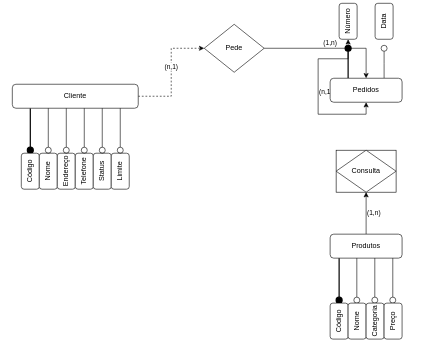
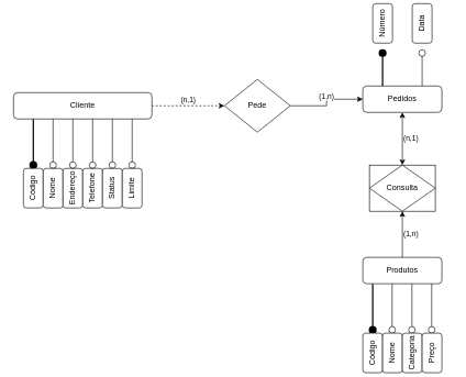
  <mxCell id="0" />
  <mxCell id="1" parent="0" />
  <mxCell id="2" value="" style="rounded=0;whiteSpace=wrap;html=1;fillColor=none;" vertex="1" parent="1"><mxGeometry x="560" y="250" width="100" height="70" as="geometry" /></mxCell>
- <mxCell id="3" value="(n,1)" style="edgeStyle=orthogonalEdgeStyle;rounded=0;orthogonalLoop=1;jettySize=auto;html=1;exitX=0.5;exitY=1;exitDx=0;exitDy=0;startArrow=classic;startFill=1;labelPosition=right;verticalLabelPosition=middle;align=left;verticalAlign=middle;horizontal=1;" edge="1" parent="1" source="6" target="34"><mxGeometry relative="1" as="geometry" /></mxCell>
+ <mxCell id="3" value="(n,1)" style="edgeStyle=orthogonalEdgeStyle;rounded=0;orthogonalLoop=1;jettySize=auto;html=1;exitX=0.5;exitY=1;exitDx=0;exitDy=0;entryX=0.5;entryY=0;entryDx=0;entryDy=0;startArrow=classic;startFill=1;labelPosition=right;verticalLabelPosition=middle;align=left;verticalAlign=middle;horizontal=1;" edge="1" parent="1" source="6" target="25"><mxGeometry relative="1" as="geometry" /></mxCell>
  <mxCell id="4" style="edgeStyle=orthogonalEdgeStyle;rounded=0;orthogonalLoop=1;jettySize=auto;html=1;exitX=0.25;exitY=0;exitDx=0;exitDy=0;strokeWidth=2;endSize=10;endArrow=oval;endFill=1;" edge="1" parent="1" source="6"><mxGeometry relative="1" as="geometry"><mxPoint x="580" y="80" as="targetPoint" /></mxGeometry></mxCell>
  <mxCell id="5" style="edgeStyle=orthogonalEdgeStyle;rounded=0;orthogonalLoop=1;jettySize=auto;html=1;exitX=0.75;exitY=0;exitDx=0;exitDy=0;endSize=10;endArrow=oval;endFill=0;" edge="1" parent="1" source="6"><mxGeometry relative="1" as="geometry"><mxPoint x="640" y="80" as="targetPoint" /></mxGeometry></mxCell>
  <mxCell id="6" value="Pedidos" style="rounded=1;whiteSpace=wrap;html=1;fontSize=12;glass=0;strokeWidth=1;shadow=0;" parent="1" vertex="1"><mxGeometry x="550" y="130" width="120" height="40" as="geometry" /></mxCell>
  <mxCell id="7" value="(n,1)" style="edgeStyle=orthogonalEdgeStyle;rounded=0;orthogonalLoop=1;jettySize=auto;html=1;exitX=1;exitY=0.5;exitDx=0;exitDy=0;entryX=0;entryY=0.5;entryDx=0;entryDy=0;verticalAlign=bottom;dashed=1;" edge="1" parent="1" source="9" target="13"><mxGeometry relative="1" as="geometry" /></mxCell>
  <mxCell id="8" style="rounded=0;orthogonalLoop=1;jettySize=auto;html=1;exitX=0;exitY=1;exitDx=0;exitDy=0;strokeColor=default;endArrow=oval;endFill=1;strokeWidth=2;endSize=10;" edge="1" parent="1"><mxGeometry relative="1" as="geometry"><mxPoint x="50" y="250" as="targetPoint" /><mxPoint x="50" y="180" as="sourcePoint" /></mxGeometry></mxCell>
  <mxCell id="9" value="Cliente" style="rounded=1;whiteSpace=wrap;html=1;fontSize=12;glass=0;strokeWidth=1;shadow=0;" parent="1" vertex="1"><mxGeometry x="20" y="140" width="210" height="40" as="geometry" /></mxCell>
  <mxCell id="10" value="(1,n)" style="edgeStyle=orthogonalEdgeStyle;rounded=0;orthogonalLoop=1;jettySize=auto;html=1;exitX=0.5;exitY=0;exitDx=0;exitDy=0;entryX=0.5;entryY=1;entryDx=0;entryDy=0;labelPosition=right;verticalLabelPosition=middle;align=left;verticalAlign=middle;" edge="1" parent="1" source="11" target="2"><mxGeometry relative="1" as="geometry" /></mxCell>
  <mxCell id="11" value="Produtos" style="rounded=1;whiteSpace=wrap;html=1;fontSize=12;glass=0;strokeWidth=1;shadow=0;" parent="1" vertex="1"><mxGeometry x="550" y="390" width="120" height="40" as="geometry" /></mxCell>
  <mxCell id="12" value="(1,n)" style="edgeStyle=orthogonalEdgeStyle;rounded=0;orthogonalLoop=1;jettySize=auto;html=1;exitX=1;exitY=0.5;exitDx=0;exitDy=0;horizontal=1;verticalAlign=bottom;" edge="1" parent="1" source="13" target="6"><mxGeometry relative="1" as="geometry" /></mxCell>
- <mxCell id="13" value="Pede" style="rhombus;whiteSpace=wrap;html=1;" vertex="1" parent="1"><mxGeometry x="340" y="40" width="100" height="80" as="geometry" /></mxCell>
+ <mxCell id="13" value="Pede" style="rhombus;whiteSpace=wrap;html=1;" vertex="1" parent="1"><mxGeometry x="340" y="120" width="100" height="80" as="geometry" /></mxCell>
  <mxCell id="14" value="Código" style="rounded=1;whiteSpace=wrap;html=1;rotation=-90;" vertex="1" parent="1"><mxGeometry x="20" y="270" width="60" height="30" as="geometry" /></mxCell>
  <mxCell id="15" value="Nome" style="rounded=1;whiteSpace=wrap;html=1;rotation=-90;" vertex="1" parent="1"><mxGeometry x="50" y="270" width="60" height="30" as="geometry" /></mxCell>
  <mxCell id="16" value="Endereço" style="rounded=1;whiteSpace=wrap;html=1;rotation=-90;" vertex="1" parent="1"><mxGeometry x="80" y="270" width="60" height="30" as="geometry" /></mxCell>
  <mxCell id="17" value="Telefone" style="rounded=1;whiteSpace=wrap;html=1;rotation=-90;" vertex="1" parent="1"><mxGeometry x="110" y="270" width="60" height="30" as="geometry" /></mxCell>
  <mxCell id="18" value="Status" style="rounded=1;whiteSpace=wrap;html=1;rotation=-90;" vertex="1" parent="1"><mxGeometry x="140" y="270" width="60" height="30" as="geometry" /></mxCell>
  <mxCell id="19" value="Limite" style="rounded=1;whiteSpace=wrap;html=1;rotation=-90;" vertex="1" parent="1"><mxGeometry x="170" y="270" width="60" height="30" as="geometry" /></mxCell>
  <mxCell id="20" style="rounded=0;orthogonalLoop=1;jettySize=auto;html=1;exitX=0;exitY=1;exitDx=0;exitDy=0;strokeColor=default;endArrow=oval;endFill=0;strokeWidth=1;endSize=10;" edge="1" parent="1"><mxGeometry relative="1" as="geometry"><mxPoint x="80" y="250" as="targetPoint" /><mxPoint x="80" y="180" as="sourcePoint" /></mxGeometry></mxCell>
  <mxCell id="21" style="rounded=0;orthogonalLoop=1;jettySize=auto;html=1;exitX=0;exitY=1;exitDx=0;exitDy=0;strokeColor=default;endArrow=oval;endFill=0;strokeWidth=1;endSize=10;" edge="1" parent="1"><mxGeometry relative="1" as="geometry"><mxPoint x="110" y="250" as="targetPoint" /><mxPoint x="110" y="180" as="sourcePoint" /></mxGeometry></mxCell>
  <mxCell id="22" style="rounded=0;orthogonalLoop=1;jettySize=auto;html=1;exitX=0;exitY=1;exitDx=0;exitDy=0;strokeColor=default;endArrow=oval;endFill=0;strokeWidth=1;endSize=10;" edge="1" parent="1"><mxGeometry relative="1" as="geometry"><mxPoint x="140" y="250" as="targetPoint" /><mxPoint x="140" y="180" as="sourcePoint" /></mxGeometry></mxCell>
  <mxCell id="23" style="rounded=0;orthogonalLoop=1;jettySize=auto;html=1;exitX=0;exitY=1;exitDx=0;exitDy=0;strokeColor=default;endArrow=oval;endFill=0;strokeWidth=1;endSize=10;" edge="1" parent="1"><mxGeometry relative="1" as="geometry"><mxPoint x="170" y="250" as="targetPoint" /><mxPoint x="170" y="180" as="sourcePoint" /></mxGeometry></mxCell>
  <mxCell id="24" style="rounded=0;orthogonalLoop=1;jettySize=auto;html=1;exitX=0;exitY=1;exitDx=0;exitDy=0;strokeColor=default;endArrow=oval;endFill=0;strokeWidth=1;endSize=10;" edge="1" parent="1"><mxGeometry relative="1" as="geometry"><mxPoint x="200" y="250" as="targetPoint" /><mxPoint x="200" y="180" as="sourcePoint" /></mxGeometry></mxCell>
  <mxCell id="25" value="Consulta" style="rhombus;whiteSpace=wrap;html=1;" vertex="1" parent="1"><mxGeometry x="560" y="250" width="100" height="70" as="geometry" /></mxCell>
  <mxCell id="26" style="rounded=0;orthogonalLoop=1;jettySize=auto;html=1;exitX=0;exitY=1;exitDx=0;exitDy=0;strokeColor=default;endArrow=oval;endFill=1;strokeWidth=2;endSize=10;" edge="1" parent="1"><mxGeometry relative="1" as="geometry"><mxPoint x="565" y="500" as="targetPoint" /><mxPoint x="565" y="430" as="sourcePoint" /></mxGeometry></mxCell>
  <mxCell id="27" style="rounded=0;orthogonalLoop=1;jettySize=auto;html=1;exitX=0;exitY=1;exitDx=0;exitDy=0;strokeColor=default;endArrow=oval;endFill=0;strokeWidth=1;endSize=10;" edge="1" parent="1"><mxGeometry relative="1" as="geometry"><mxPoint x="594.5" y="500" as="targetPoint" /><mxPoint x="594.5" y="430" as="sourcePoint" /></mxGeometry></mxCell>
  <mxCell id="28" style="rounded=0;orthogonalLoop=1;jettySize=auto;html=1;exitX=0;exitY=1;exitDx=0;exitDy=0;strokeColor=default;endArrow=oval;endFill=0;strokeWidth=1;endSize=10;" edge="1" parent="1"><mxGeometry relative="1" as="geometry"><mxPoint x="624.5" y="500" as="targetPoint" /><mxPoint x="624.5" y="430" as="sourcePoint" /></mxGeometry></mxCell>
  <mxCell id="29" style="rounded=0;orthogonalLoop=1;jettySize=auto;html=1;exitX=0;exitY=1;exitDx=0;exitDy=0;strokeColor=default;endArrow=oval;endFill=0;strokeWidth=1;endSize=10;" edge="1" parent="1"><mxGeometry relative="1" as="geometry"><mxPoint x="654.5" y="500" as="targetPoint" /><mxPoint x="654.5" y="430" as="sourcePoint" /></mxGeometry></mxCell>
  <mxCell id="30" value="Código" style="rounded=1;whiteSpace=wrap;html=1;rotation=-90;" vertex="1" parent="1"><mxGeometry x="535" y="520" width="60" height="30" as="geometry" /></mxCell>
  <mxCell id="31" value="Nome" style="rounded=1;whiteSpace=wrap;html=1;rotation=-90;" vertex="1" parent="1"><mxGeometry x="565" y="520" width="60" height="30" as="geometry" /></mxCell>
  <mxCell id="32" value="Categoria" style="rounded=1;whiteSpace=wrap;html=1;rotation=-90;" vertex="1" parent="1"><mxGeometry x="595" y="520" width="60" height="30" as="geometry" /></mxCell>
  <mxCell id="33" value="Preço" style="rounded=1;whiteSpace=wrap;html=1;rotation=-90;" vertex="1" parent="1"><mxGeometry x="625" y="520" width="60" height="30" as="geometry" /></mxCell>
  <mxCell id="34" value="Número" style="rounded=1;whiteSpace=wrap;html=1;rotation=-90;" vertex="1" parent="1"><mxGeometry x="550" y="20" width="60" height="30" as="geometry" /></mxCell>
  <mxCell id="35" value="Data" style="rounded=1;whiteSpace=wrap;html=1;rotation=-90;" vertex="1" parent="1"><mxGeometry x="610" y="20" width="60" height="30" as="geometry" /></mxCell>
